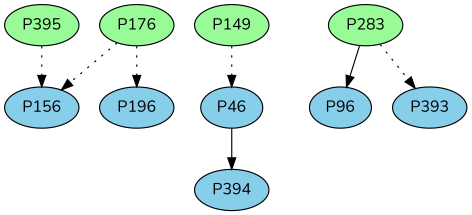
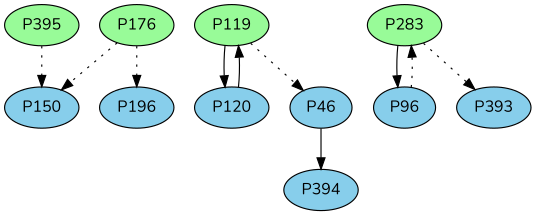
  digraph {
    fontname=Nunito
    node [fillcolor=skyblue fontname=Nunito style=filled]
    edge [fontname=Nunito style=dotted]
    P176 [fillcolor=palegreen]
-   P156
+   P156 [label=P150]
    P196
    P395 [fillcolor=palegreen]
-   P149 [fillcolor=palegreen]
+   P149 [fillcolor=palegreen label=P119]
+   P120
    n7 [label=P46]
    P394
    P283 [fillcolor=palegreen]
    P96
    P393
    P176 -> P156
    P176 -> P196
    P395 -> P156
+   P149 -> P120 [style=solid]
    P149 -> n7
+   P120 -> P149 [style=solid]
    n7 -> P394 [style=solid]
    P283 -> P96 [style=solid]
    P283 -> P393
+   P96 -> P283
  }
